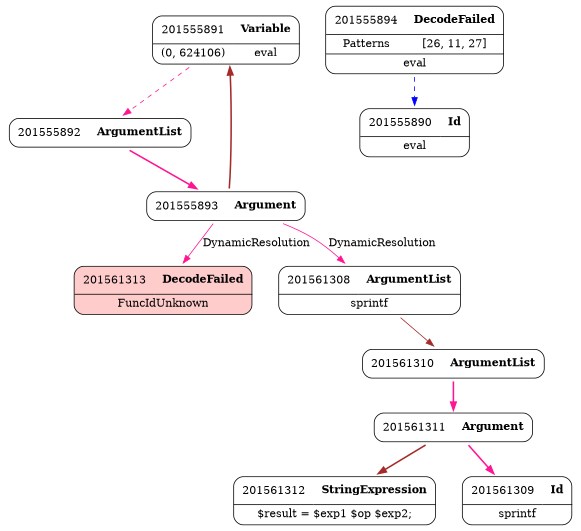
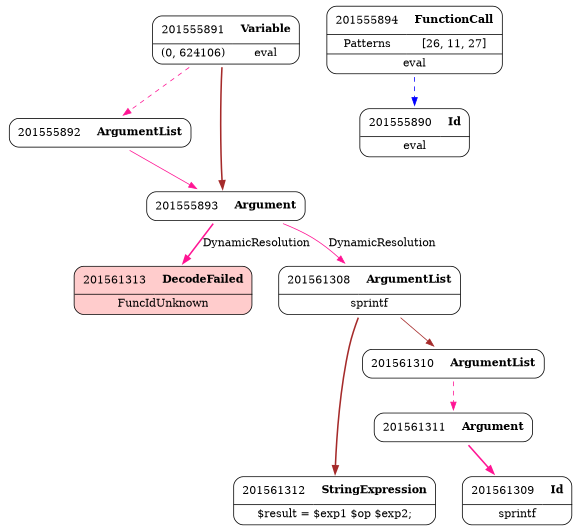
  digraph {
    node [shape=none]
    edge [color=deeppink style=bold weight=2]
    n1 [label=<<TABLE border='1' cellspacing='0' cellpadding='10' style='rounded' ><TR><TD border='0'>201555891</TD><TD border='0'><B>Variable</B></TD></TR><HR/><TR><TD border='0' cellpadding='5'>(0, 624106)</TD><TD border='0' cellpadding='5'>eval</TD></TR></TABLE>>]
    n2 [label=<<TABLE border='1' cellspacing='0' cellpadding='10' style='rounded' ><TR><TD border='0'>201555892</TD><TD border='0'><B>ArgumentList</B></TD></TR></TABLE>>]
    n3 [label=<<TABLE border='1' cellspacing='0' cellpadding='10' style='rounded' ><TR><TD border='0'>201555890</TD><TD border='0'><B>Id</B></TD></TR><HR/><TR><TD border='0' cellpadding='5' colspan='2'>eval</TD></TR></TABLE>>]
    n4 [label=<<TABLE border='1' cellspacing='0' cellpadding='10' style='rounded' bgcolor='#FFCCCC' ><TR><TD border='0'>201561313</TD><TD border='0'><B>DecodeFailed</B></TD></TR><HR/><TR><TD border='0' cellpadding='5' colspan='2'>FuncIdUnknown</TD></TR></TABLE>>]
    n5 [label=<<TABLE border='1' cellspacing='0' cellpadding='10' style='rounded' ><TR><TD border='0'>201561312</TD><TD border='0'><B>StringExpression</B></TD></TR><HR/><TR><TD border='0' cellpadding='5' colspan='2'>$result = $exp1 $op $exp2;</TD></TR></TABLE>>]
-   n6 [label=<<TABLE border='1' cellspacing='0' cellpadding='10' style='rounded' ><TR><TD border='0'>201555894</TD><TD border='0'><B>DecodeFailed</B></TD></TR><HR/><TR><TD border='0' cellpadding='5'>Patterns</TD><TD border='0' cellpadding='5'>[26, 11, 27]</TD></TR><HR/><TR><TD border='0' cellpadding='5' colspan='2'>eval</TD></TR></TABLE>>]
+   n6 [label=<<TABLE border='1' cellspacing='0' cellpadding='10' style='rounded' ><TR><TD border='0'>201555894</TD><TD border='0'><B>FunctionCall</B></TD></TR><HR/><TR><TD border='0' cellpadding='5'>Patterns</TD><TD border='0' cellpadding='5'>[26, 11, 27]</TD></TR><HR/><TR><TD border='0' cellpadding='5' colspan='2'>eval</TD></TR></TABLE>>]
    n7 [label=<<TABLE border='1' cellspacing='0' cellpadding='10' style='rounded' ><TR><TD border='0'>201555893</TD><TD border='0'><B>Argument</B></TD></TR></TABLE>>]
    n8 [label=<<TABLE border='1' cellspacing='0' cellpadding='10' style='rounded' ><TR><TD border='0'>201561308</TD><TD border='0'><B>ArgumentList</B></TD></TR><HR/><TR><TD border='0' cellpadding='5' colspan='2'>sprintf</TD></TR></TABLE>>]
    n9 [label=<<TABLE border='1' cellspacing='0' cellpadding='10' style='rounded' ><TR><TD border='0'>201561310</TD><TD border='0'><B>ArgumentList</B></TD></TR></TABLE>>]
    n10 [label=<<TABLE border='1' cellspacing='0' cellpadding='10' style='rounded' ><TR><TD border='0'>201561311</TD><TD border='0'><B>Argument</B></TD></TR></TABLE>>]
    n11 [label=<<TABLE border='1' cellspacing='0' cellpadding='10' style='rounded' ><TR><TD border='0'>201561309</TD><TD border='0'><B>Id</B></TD></TR><HR/><TR><TD border='0' cellpadding='5' colspan='2'>sprintf</TD></TR></TABLE>>]
    n1 -> n2 [style=dashed]
-   n2 -> n7
+   n2 -> n7 [style=solid]
    n6 -> n3 [color=blue style=dashed]
-   n7 -> n1 [color=brown]
-   n7 -> n4 [label=DynamicResolution style=solid weight=""]
+   n1 -> n7 [color=brown]
+   n7 -> n4 [label=DynamicResolution weight=""]
    n7 -> n8 [label=DynamicResolution style=solid weight=""]
    n8 -> n9 [color=brown style=solid]
-   n9 -> n10
-   n10 -> n5 [color=brown]
+   n9 -> n10 [style=dashed]
+   n8 -> n5 [color=brown]
    n10 -> n11
  }
